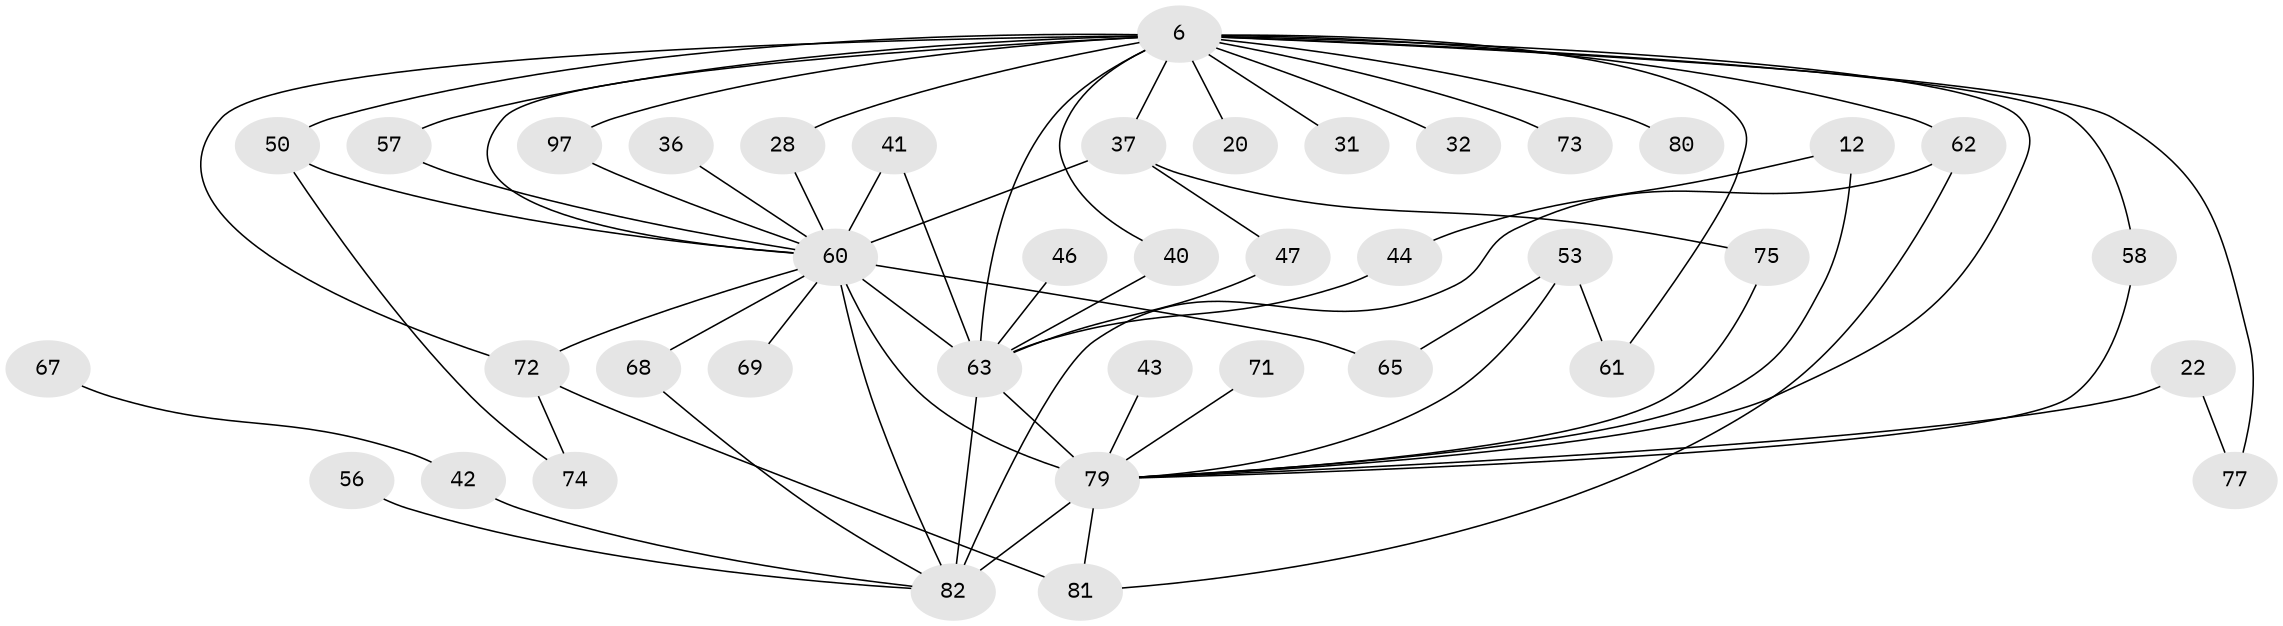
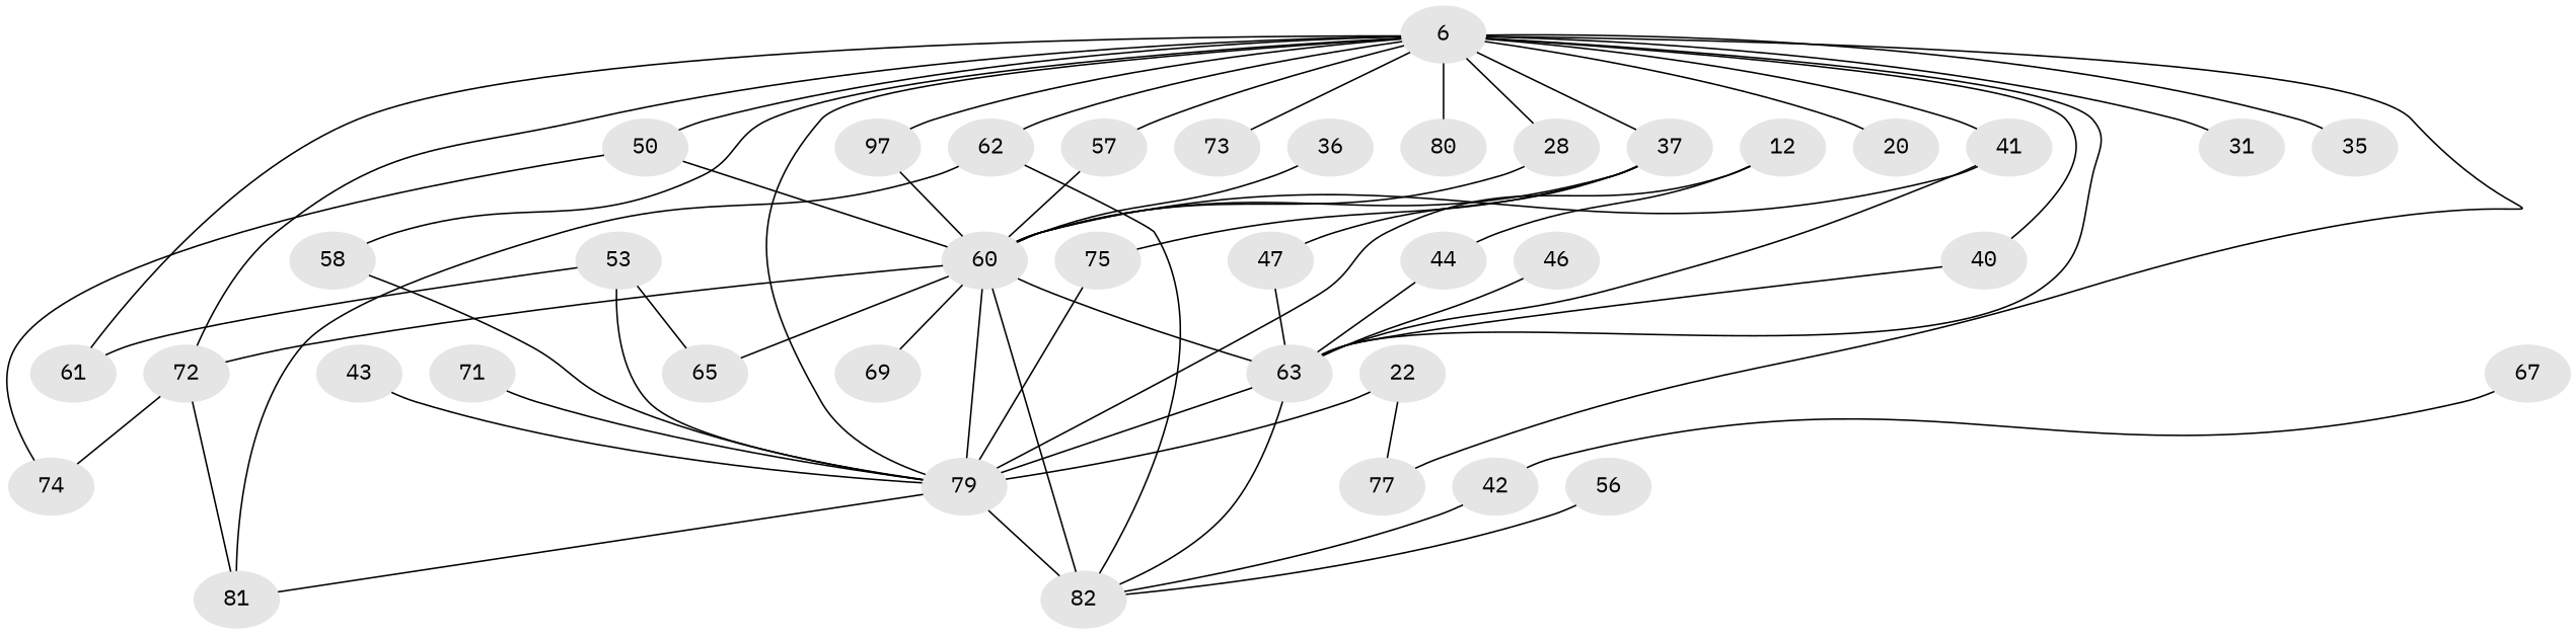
  graph {
    fontname="IBM Plex Mono"
    node [color=gray90 fontname="IBM Plex Mono" style=filled]
    edge [fontname="IBM Plex Mono"]
    6 [super="+3"]
    n2 [label=97]
    20
    28
    31
-   32
+   32 [label=35]
    37 [super="+34"]
    40
    50 [super="+23"]
    57
    58
    60 [super="+29+8+52"]
    61
    62 [super="+21+24"]
    63 [super="+39+7"]
    72 [super="+64+48+59"]
    73 [super="+71"]
    77
    79 [super="+35+49+30+10"]
    80
    47
    75
    46
    74
    82 [super="+78+70+9"]
    65
-   68 [super="+25"]
    69
    81 [super="+55+76"]
    12
    44
    22
    36
    41
    42
    43
    n37 [label=71]
    53 [super="+19"]
    56
    67
    6 -- n2
    6 -- 20 [weight=2]
    6 -- 28
    6 -- 31
    6 -- 32
    6 -- 37 [weight=3]
    6 -- 40
    6 -- 50
    6 -- 57
    6 -- 58
-   6 -- 60 [weight=5]
+   6 -- 41 [weight=5]
    6 -- 61
    6 -- 62 [weight=3]
    6 -- 63 [weight=4]
    6 -- 72 [weight=3]
    6 -- 73 [weight=2]
    6 -- 77
    6 -- 79 [weight=6]
    6 -- 80 [weight=2]
    n2 -- 60
    28 -- 60
    37 -- 60
    37 -- 47
    37 -- 75
    40 -- 63
    50 -- 60 [weight=2]
    50 -- 74
    57 -- 60
    58 -- 79
    60 -- 63 [weight=4]
    60 -- 72 [weight=2]
    60 -- 79 [weight=8]
    60 -- 82 [weight=8]
    60 -- 65
-   60 -- 68 [weight=2]
    60 -- 69 [weight=2]
    62 -- 82
    62 -- 81
    63 -- 79 [weight=7]
    63 -- 82 [weight=5]
    72 -- 74
    72 -- 81 [weight=2]
    79 -- 82 [weight=8]
    79 -- 81
    47 -- 63
    75 -- 79
    46 -- 63
-   68 -- 82
    12 -- 79 [weight=2]
    12 -- 44
    44 -- 63
    22 -- 77
    22 -- 79 [weight=2]
    36 -- 60 [weight=2]
    41 -- 60
    41 -- 63
    42 -- 82 [weight=2]
    43 -- 79 [weight=2]
    n37 -- 79 [weight=2]
    53 -- 61
    53 -- 79 [weight=2]
    53 -- 65
    56 -- 82 [weight=2]
    67 -- 42 [weight=2]
  }
